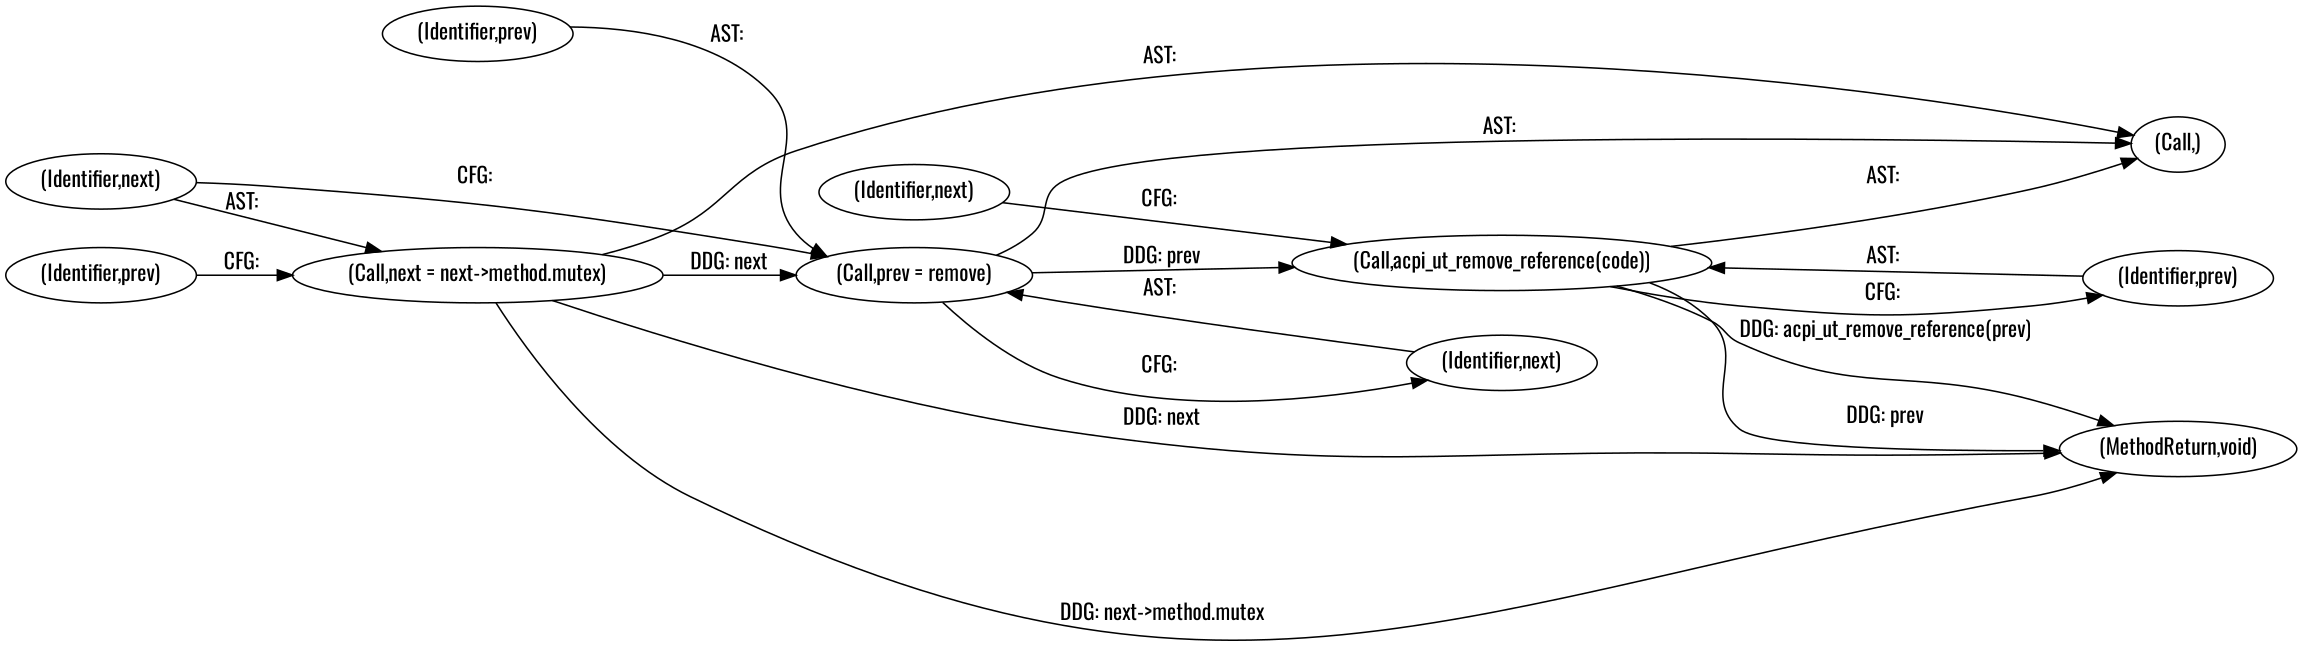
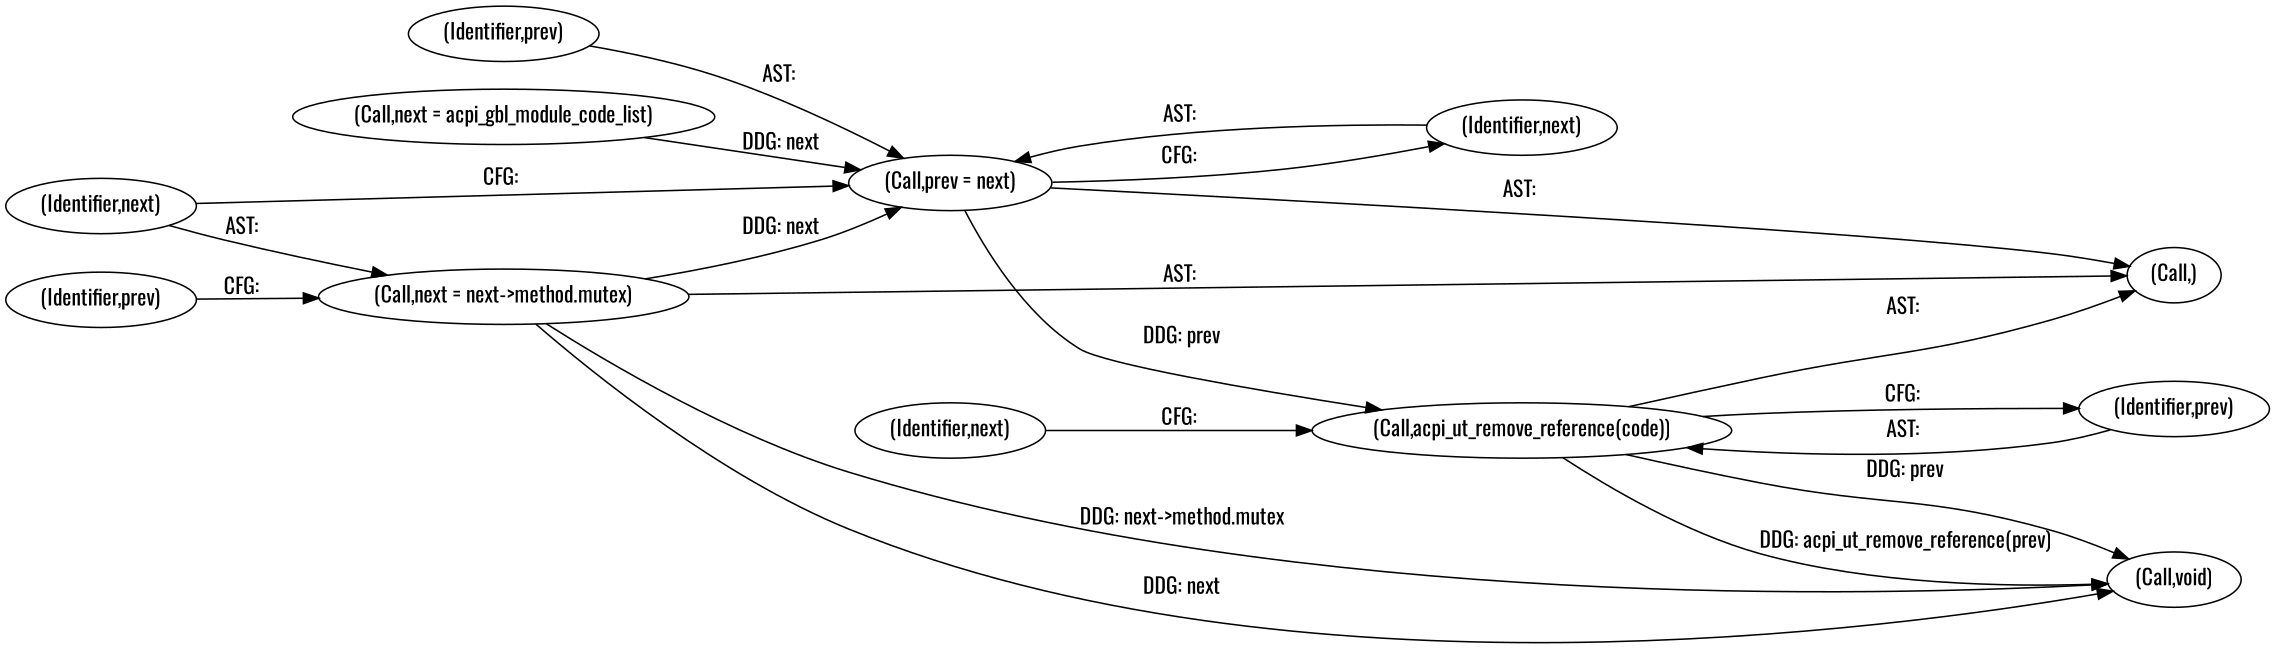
  digraph {
    fontname=Oswald
    rankdir=LR
    node [fontname=Oswald]
    edge [fontname=Oswald]
    n1 [label="(Call,next = next->method.mutex)"]
-   n2 [label="(Call,prev = remove)"]
+   n2 [label="(Call,prev = next)"]
    n3 [label="(Call,)"]
-   n4 [label="(MethodReturn,void)"]
+   n4 [label="(Call,void)"]
    n5 [label="(Call,acpi_ut_remove_reference(code))"]
    n6 [label="(Identifier,next)"]
    n7 [label="(Identifier,prev)"]
    n8 [label="(Identifier,next)"]
    n9 [label="(Identifier,next)"]
    n10 [label="(Identifier,prev)"]
+   n11 [label="(Call,next = acpi_gbl_module_code_list)"]
    n12 [label="(Identifier,prev)"]
    n1 -> n2 [label="DDG: next"]
    n1 -> n3 [label="AST: "]
    n1 -> n4 [label="DDG: next->method.mutex"]
    n1 -> n4 [label="DDG: next"]
    n2 -> n3 [label="AST: "]
    n2 -> n5 [label="DDG: prev"]
    n2 -> n6 [label="CFG: "]
    n5 -> n3 [label="AST: "]
    n5 -> n4 [label="DDG: acpi_ut_remove_reference(prev)"]
    n5 -> n4 [label="DDG: prev"]
    n5 -> n7 [label="CFG: "]
    n6 -> n2 [label="AST: "]
    n7 -> n5 [label="AST: "]
    n8 -> n5 [label="CFG: "]
    n9 -> n1 [label="AST: "]
    n9 -> n2 [label="CFG: "]
    n10 -> n2 [label="AST: "]
+   n11 -> n2 [label="DDG: next"]
    n12 -> n1 [label="CFG: "]
  }
